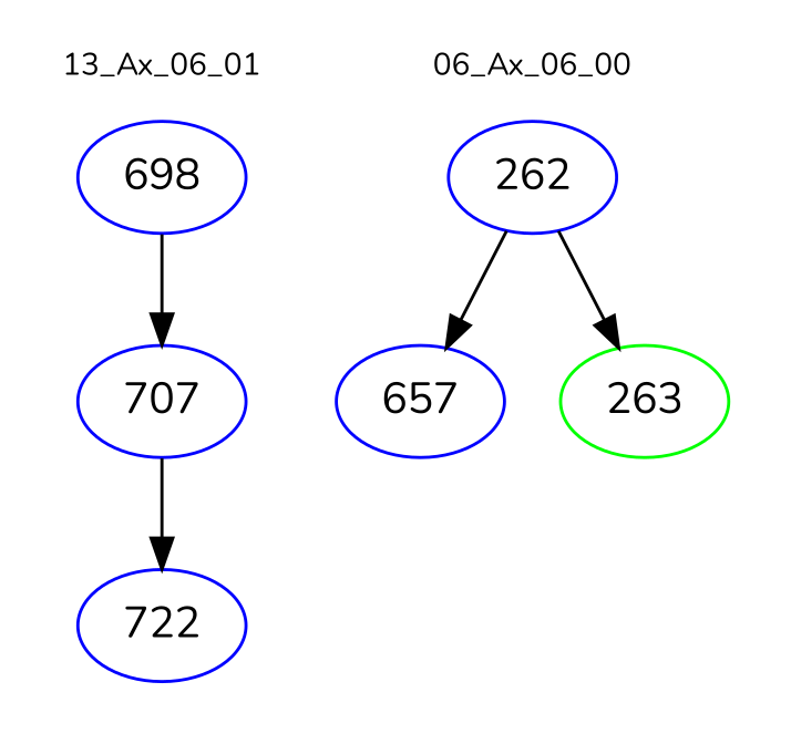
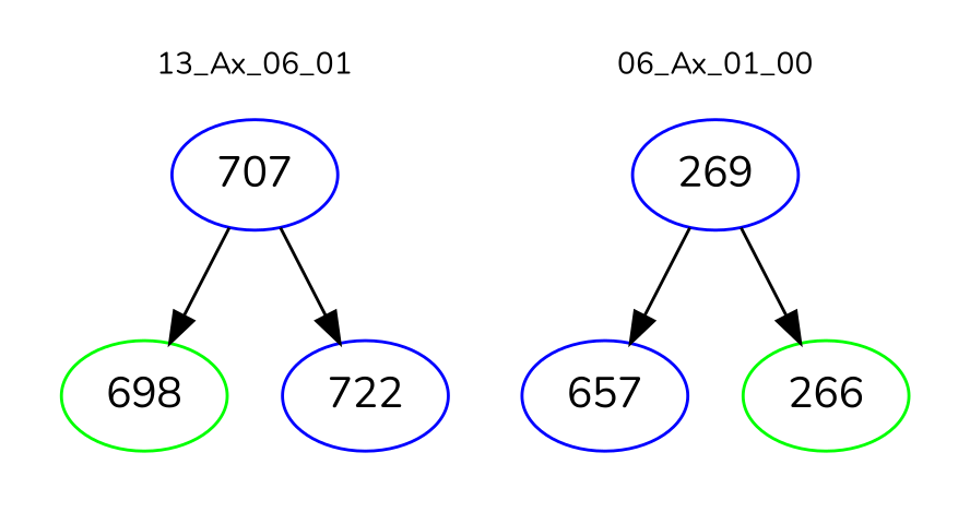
  digraph {
    fontname=Nunito
    node [color=blue fontname=Nunito]
    edge [color=black fontname=Nunito]
    n1 [label=707]
-   n2 [label=698]
+   n2 [color=green label=698]
    n3 [label=722]
-   n4 [label=262]
+   n4 [label=269]
    n5 [label=657]
-   n6 [color=green label=263]
+   n6 [color=green label=266]
    subgraph cluster_1 {
      color=white
      fontsize=10
      label="13_Ax_06_01"
      n1
      n2
      n3
    }
    subgraph cluster_2 {
      color=white
      fontsize=10
-     label="06_Ax_06_00"
+     label="06_Ax_01_00"
      n4
      n5
      n6
    }
-   n2 -> n1
+   n1 -> n2
    n1 -> n3
    n4 -> n5
    n4 -> n6
  }
